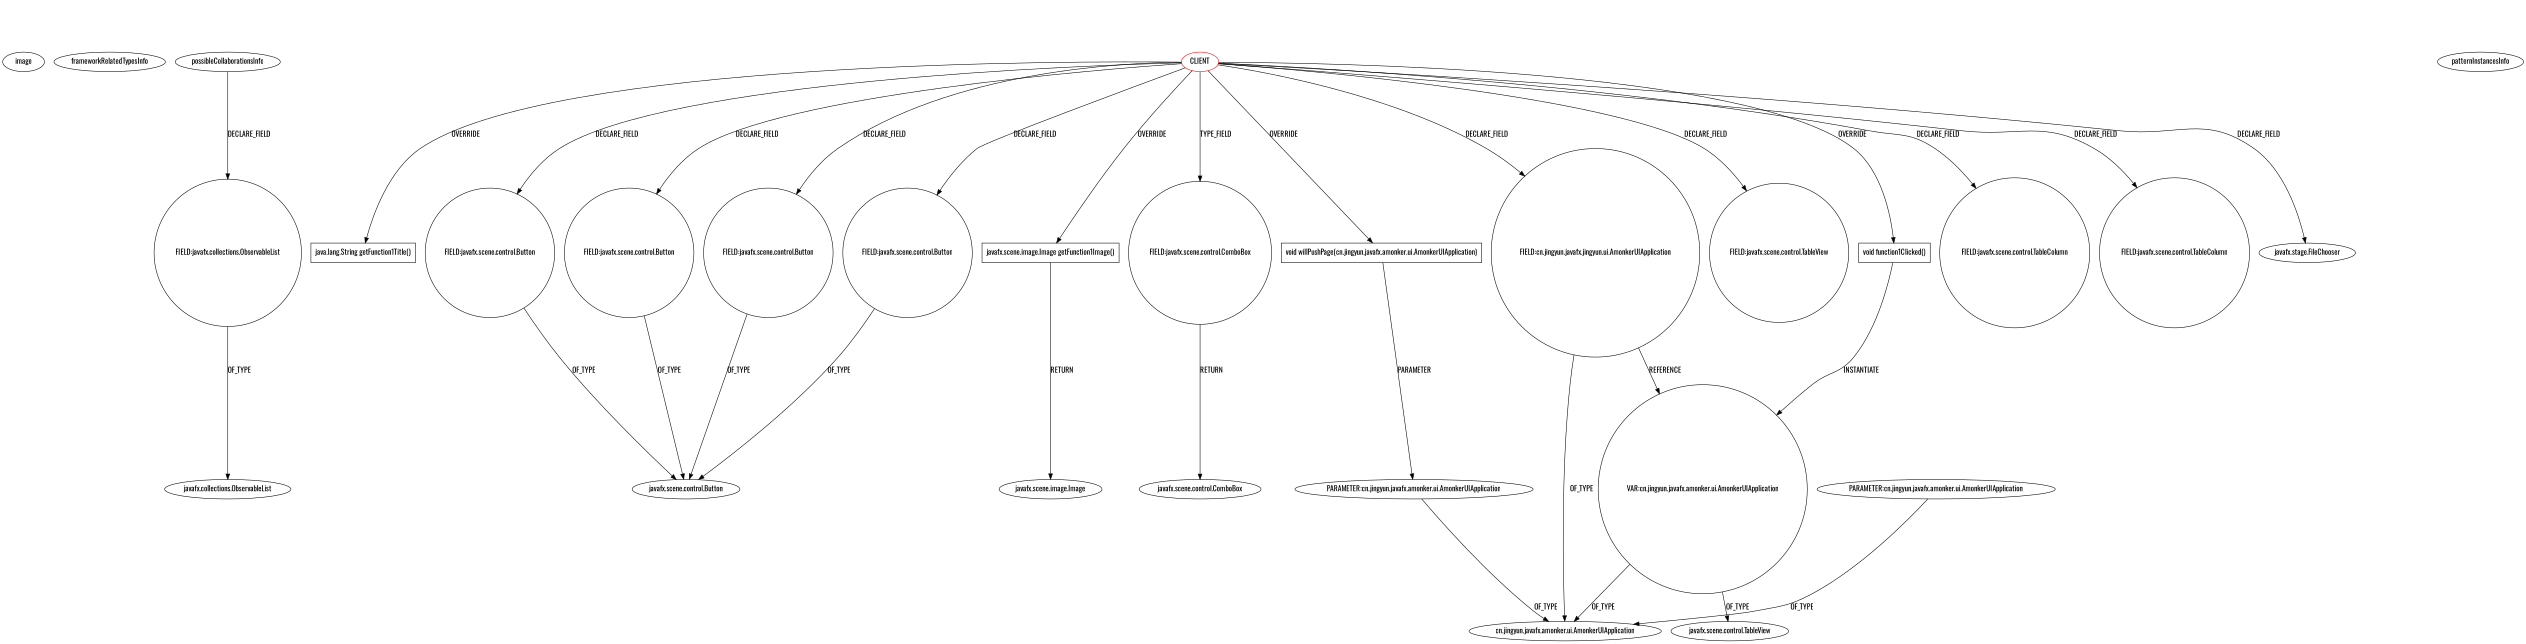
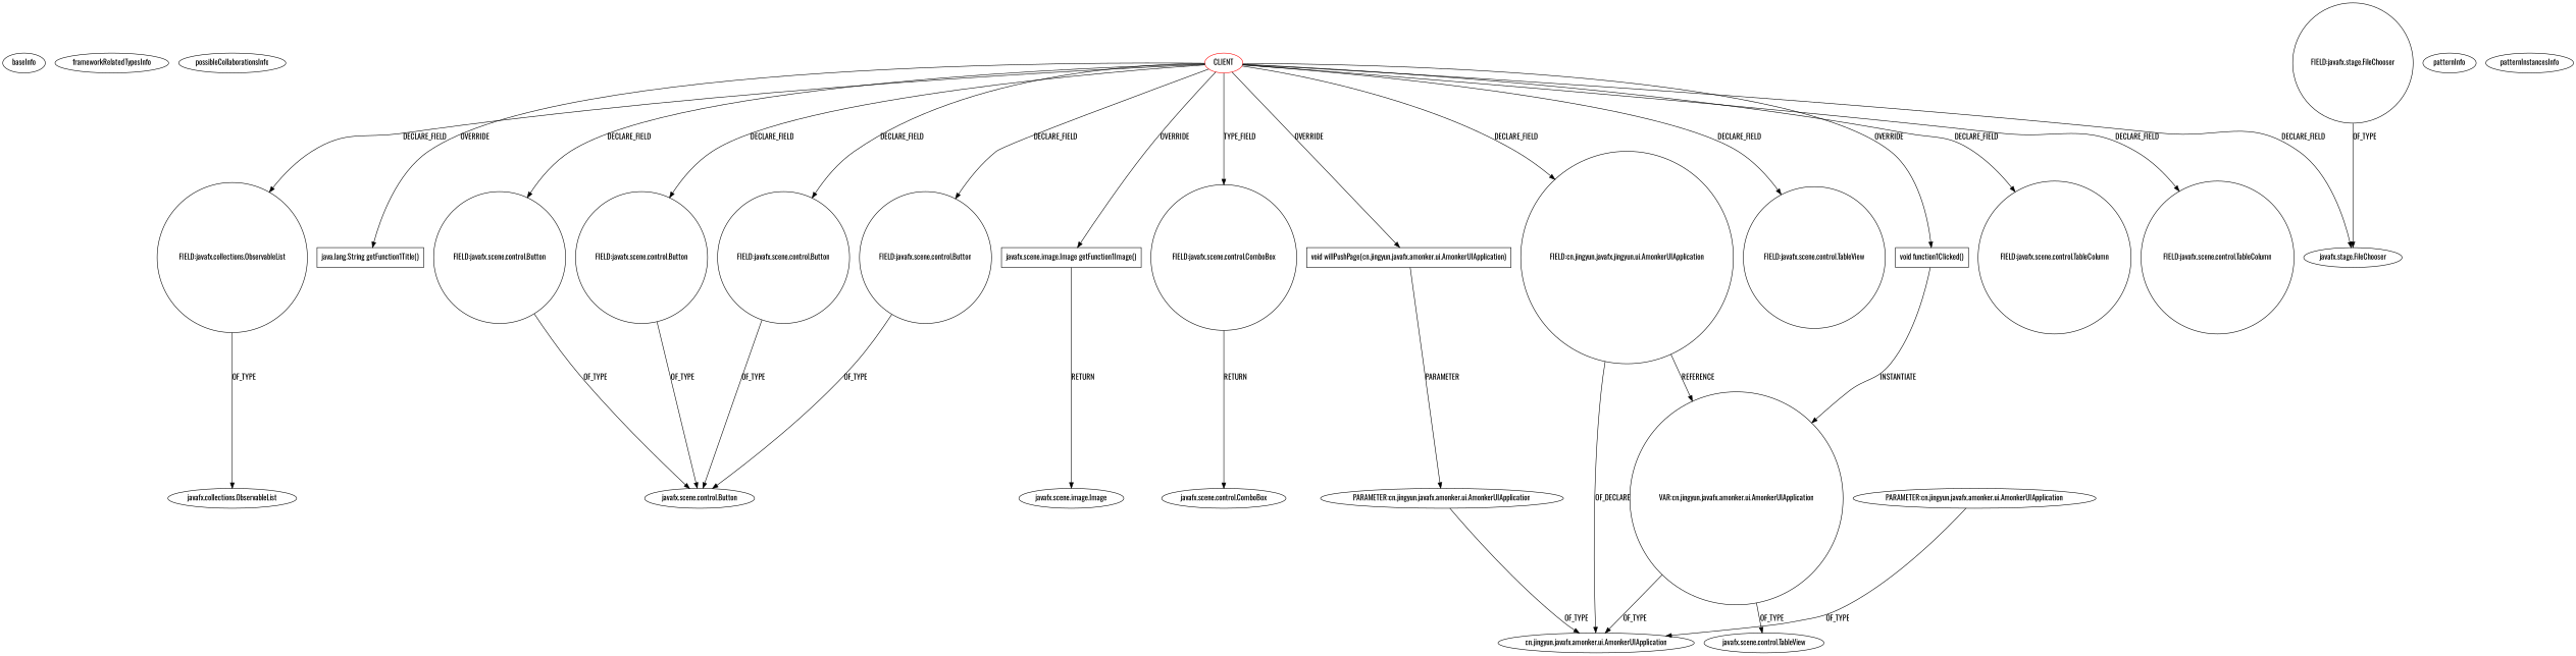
  digraph {
    fontname=Oswald
    node [fontname=Oswald isFrameworkType=false vertexType=FIELD_DECLARATION]
    edge [fontname=Oswald]
-   baseInfo [category=pattern graphId=4190 isAnonymous=false possibleRelation=false label=image isFrameworkType="" vertexType=""]
+   baseInfo [category=pattern graphId=4190 isAnonymous=false possibleRelation=false isFrameworkType="" vertexType=""]
    frameworkRelatedTypesInfo [isFrameworkType="" vertexType=""]
    possibleCollaborationsInfo [isFrameworkType="" vertexType=""]
+   patternInfo [frequency=2.0 patternRootClient=0 isFrameworkType="" vertexType=""]
    patternInstancesInfo [0="amonker-Trans~/amonker-Trans/Trans-master/src/cn/jingyun/trans/Project.java~Project~1849" 1="amonker-Trans~/amonker-Trans/Trans-master/src/cn/jingyun/trans/MainPane.java~MainPane~1847" isFrameworkType="" vertexType=""]
    n6 [label="java.lang.String getFunction1Title()" shape=box vertexType=OVERRIDING_METHOD_DECLARATION]
    n7 [color=red label=CLIENT vertexType=ROOT_CLIENT_CLASS_DECLARATION]
    n8 [label="FIELD:javafx.scene.control.Button" shape=circle]
    n9 [label="FIELD:javafx.scene.control.Button" shape=circle]
    n10 [label="FIELD:javafx.scene.control.Button" shape=circle]
    n11 [label="FIELD:javafx.scene.control.Button" shape=circle]
    n12 [label="javafx.scene.image.Image getFunction1Image()" shape=box vertexType=OVERRIDING_METHOD_DECLARATION]
    n13 [label="FIELD:javafx.collections.ObservableList" shape=circle]
    n14 [label="FIELD:javafx.scene.control.ComboBox" shape=circle]
    n15 [label="void willPushPage(cn.jingyun.javafx.amonker.ui.AmonkerUIApplication)" shape=box vertexType=OVERRIDING_METHOD_DECLARATION]
    n16 [label="FIELD:cn.jingyun.javafx.jingyun.ui.AmonkerUIApplication" shape=circle]
    n17 [label="FIELD:javafx.scene.control.TableView" shape=circle]
    n18 [label="void function1Clicked()" shape=box vertexType=OVERRIDING_METHOD_DECLARATION]
    n19 [label="FIELD:javafx.scene.control.TableColumn" shape=circle]
    n20 [label="FIELD:javafx.scene.control.TableColumn" shape=circle]
    n21 [label="javafx.stage.FileChooser" vertexType=FRAMEWORK_CLASS_TYPE]
    n22 [label="javafx.scene.control.Button" vertexType=FRAMEWORK_CLASS_TYPE]
    n23 [label="javafx.scene.image.Image" vertexType=FRAMEWORK_CLASS_TYPE]
    n24 [label="javafx.collections.ObservableList" vertexType=FRAMEWORK_INTERFACE_TYPE]
+   n25 [label="FIELD:javafx.stage.FileChooser" shape=circle]
    n26 [label="javafx.scene.control.ComboBox" vertexType=FRAMEWORK_CLASS_TYPE]
    n27 [label="PARAMETER:cn.jingyun.javafx.amonker.ui.AmonkerUIApplication" vertexType=PARAMETER_DECLARATION]
    n28 [label="cn.jingyun.javafx.amonker.ui.AmonkerUIApplication" vertexType=FRAMEWORK_CLASS_TYPE]
    n29 [label="VAR:cn.jingyun.javafx.amonker.ui.AmonkerUIApplication" shape=circle vertexType=VARIABLE_EXPRESION]
    n30 [label="PARAMETER:cn.jingyun.javafx.amonker.ui.AmonkerUIApplication" vertexType=PARAMETER_DECLARATION]
    n31 [label="javafx.scene.control.TableView" vertexType=FRAMEWORK_CLASS_TYPE]
    n7 -> n6 [label=OVERRIDE]
    n7 -> n8 [label=DECLARE_FIELD]
    n7 -> n9 [label=DECLARE_FIELD]
    n7 -> n10 [label=DECLARE_FIELD]
    n7 -> n11 [label=DECLARE_FIELD]
    n7 -> n12 [label=OVERRIDE]
-   possibleCollaborationsInfo -> n13 [label=DECLARE_FIELD]
+   n7 -> n13 [label=DECLARE_FIELD]
    n7 -> n14 [label=TYPE_FIELD]
    n7 -> n15 [label=OVERRIDE]
    n7 -> n16 [label=DECLARE_FIELD]
    n7 -> n17 [label=DECLARE_FIELD]
    n7 -> n18 [label=OVERRIDE]
    n7 -> n19 [label=DECLARE_FIELD]
    n7 -> n20 [label=DECLARE_FIELD]
    n7 -> n21 [label=DECLARE_FIELD]
    n8 -> n22 [label=OF_TYPE]
    n9 -> n22 [label=OF_TYPE]
    n10 -> n22 [label=OF_TYPE]
    n11 -> n22 [label=OF_TYPE]
    n12 -> n23 [label=RETURN]
    n13 -> n24 [label=OF_TYPE]
    n14 -> n26 [label=RETURN]
    n15 -> n27 [label=PARAMETER]
-   n16 -> n28 [label=OF_TYPE]
+   n16 -> n28 [label=OF_DECLARE]
    n16 -> n29 [label=REFERENCE]
    n18 -> n29 [label=INSTANTIATE]
+   n25 -> n21 [label=OF_TYPE]
    n27 -> n28 [label=OF_TYPE]
    n29 -> n28 [label=OF_TYPE]
    n29 -> n31 [label=OF_TYPE]
    n30 -> n28 [label=OF_TYPE]
  }
